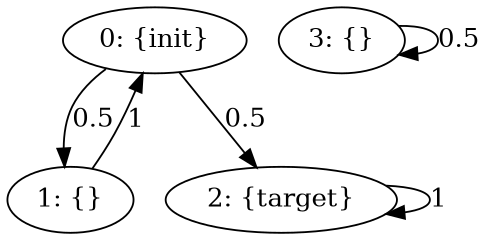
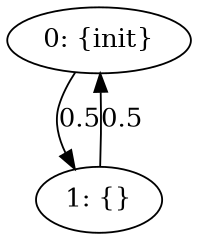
  digraph {
    n1 [label="0: {init}"]
    n2 [label="1: {}"]
-   n3 [label="2: {target}"]
-   n4 [label="3: {}"]
    n1 -> n2 [label=0.5]
-   n1 -> n3 [label=0.5]
-   n2 -> n1 [label=1]
-   n3 -> n3 [label=1]
-   n4 -> n4 [label=0.5]
+   n2 -> n1 [label=0.5]
  }
